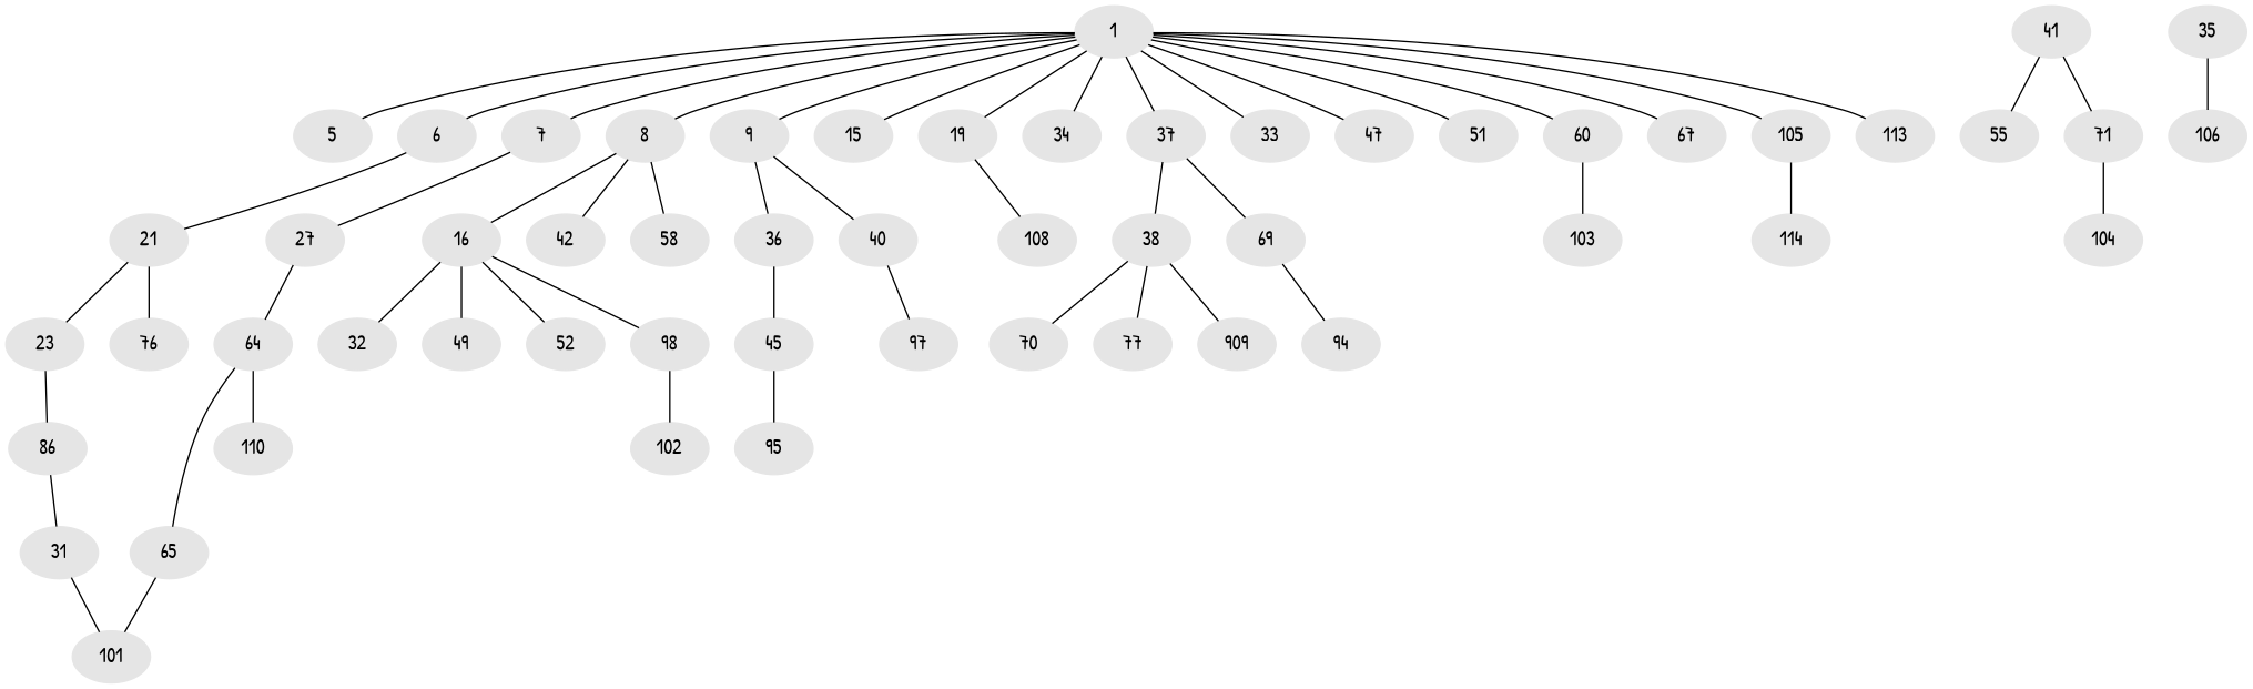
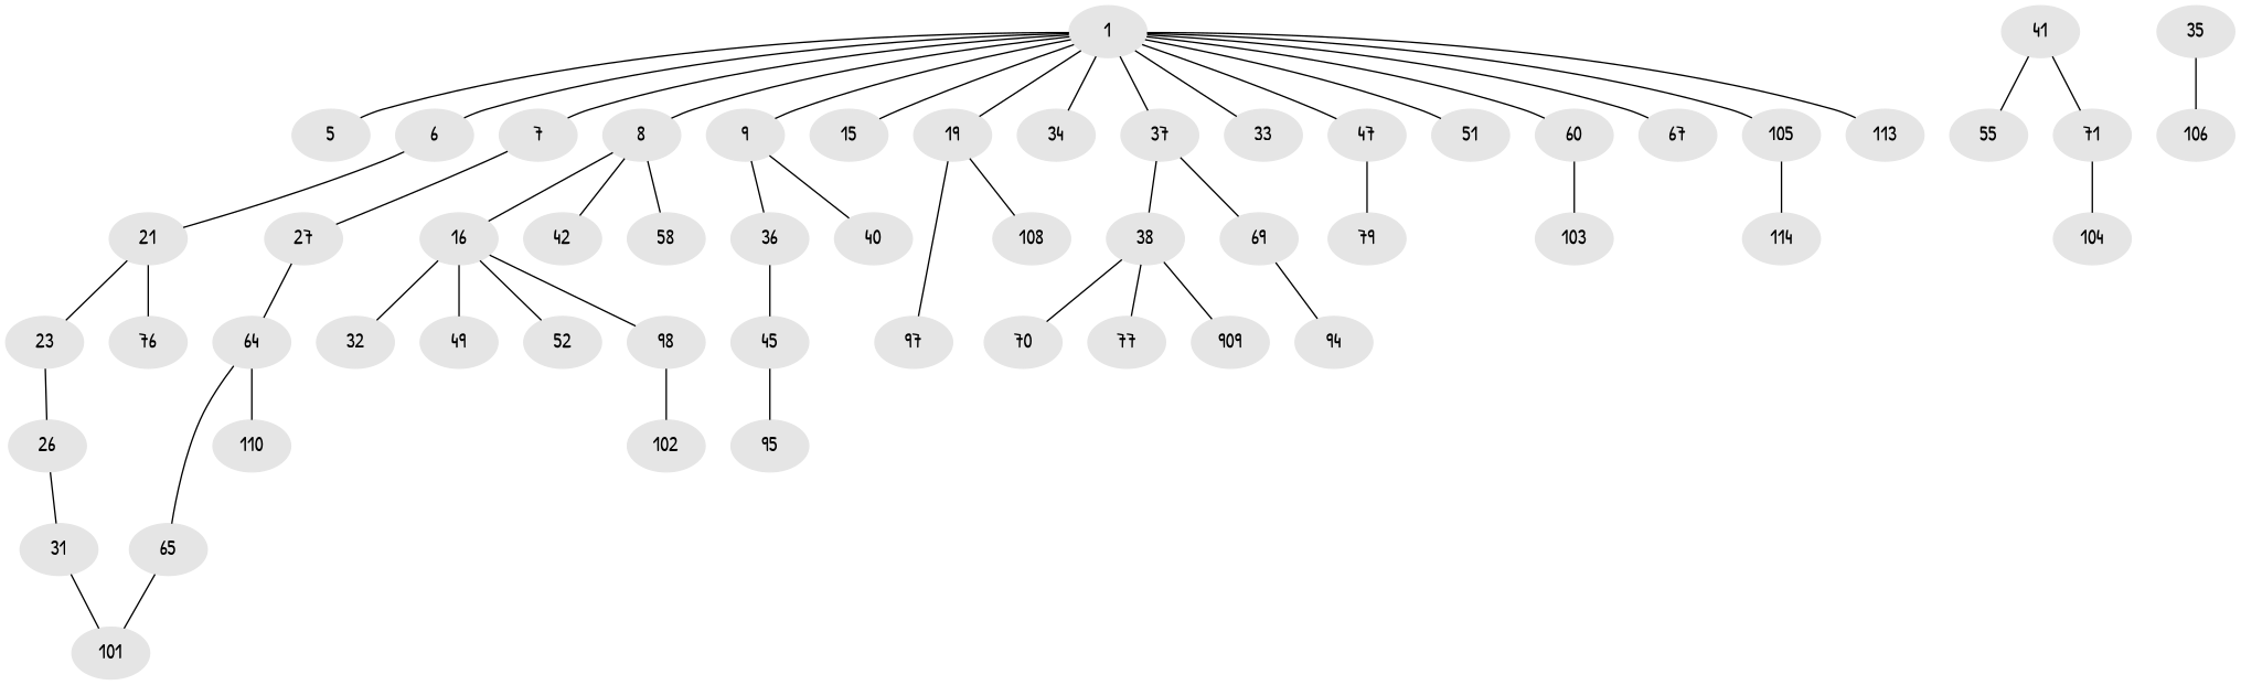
  graph {
    fontname="Patrick Hand"
    node [color=gray90 fontname="Patrick Hand" style=filled]
    edge [fontname="Patrick Hand"]
    1 [super="+2+10+4+3"]
    5
    6 [super="+20"]
    7 [super="+48"]
    8 [super="+14+99+82"]
    9 [super="+11+81+83+28+107"]
    15
    19 [super="+25"]
    34 [super="+84"]
    37 [super="+53+88"]
    n11 [label=33]
    47 [super="+54"]
    51
    60
    67
    105
    113
    21
    27 [super="+74"]
    16 [super="+22+30"]
    42
    58
    36
    40 [super="+96"]
    97
    108
    38 [super="+93+63+57"]
    69
    41
    55
    71
+   79
    103
    114
    23
    76
    64
    32 [super="+45+33+78"]
    49 [super="+100"]
    52
    98
    n42 [label=45]
    102
-   26 [label=86]
+   26
    31
    101
    65
    110
    35 [super="+56"]
    106
    95
    70 [super="+80"]
    77
    n54 [label=909]
    94
    104
    1 -- 5
    1 -- 6
    1 -- 7
    1 -- 8
    1 -- 9
    1 -- 15
    1 -- 19
    1 -- 34
    1 -- 37
    1 -- n11
    1 -- 47
    1 -- 51
    1 -- 60
    1 -- 67
    1 -- 105
    1 -- 113
    6 -- 21
    7 -- 27
    8 -- 16
    8 -- 42
    8 -- 58
    9 -- 36
    9 -- 40
-   40 -- 97
+   19 -- 97
    19 -- 108
    37 -- 38
    37 -- 69
+   47 -- 79
    60 -- 103
    105 -- 114
    21 -- 23
    21 -- 76
    27 -- 64
    16 -- 32
    16 -- 49
    16 -- 52
    16 -- 98
    36 -- n42
    38 -- 70
    38 -- 77
    38 -- n54
    69 -- 94
    41 -- 55
    41 -- 71
    71 -- 104
    23 -- 26
    64 -- 65
    64 -- 110
    98 -- 102
    n42 -- 95
    26 -- 31
    31 -- 101
    65 -- 101
    35 -- 106
  }
